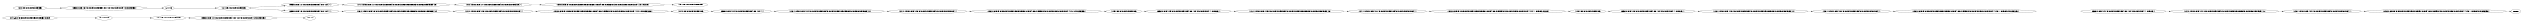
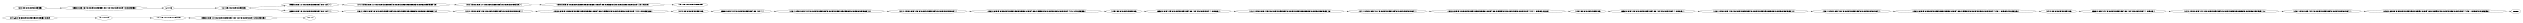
  digraph {
    fontname=Lato
    rankdir=LR
    node [fontname=Lato]
    edge [fontname=Lato]
    n1 [label="r3 := @this: javaT.lang.StringBuilder.BuilderForwarding"]
    "r0 = \"aString\""
    "$r1 = new java.lang.StringBuilder"
    "specialinvoke $r1.<java.lang.StringBuilder: void <init>(java.lang.String)>(\"aStringBuilder\")"
    "r2 = $r1"
    "$r3 = new java.lang.StringBuffer"
    "specialinvoke $r3.<java.lang.StringBuffer: void <init>(java.lang.String)>(\"aStringBuffer\")"
    "r4 = $r3"
    "$r6 = new java.lang.StringBuilder"
    "specialinvoke $r6.<java.lang.StringBuilder: void <init>()>()"
    "specialinvoke $r9.<java.lang.StringBuilder: void <init>()>()"
    "$r7 = virtualinvoke $r6.<java.lang.StringBuilder: java.lang.StringBuilder append(java.lang.CharSequence)>(r0)"
    "$r8 = virtualinvoke $r7.<java.lang.StringBuilder: java.lang.String toString()>()"
    "virtualinvoke r5.<javaT.lang.StringBuilder.BuilderForwarding: void assertEquals(java.lang.String,java.lang.String)>($r8, \"aString\")"
    "$r9 = new java.lang.StringBuilder"
    "$r10 = virtualinvoke $r9.<java.lang.StringBuilder: java.lang.StringBuilder append(java.lang.CharSequence)>(r2)"
    "$r11 = virtualinvoke $r10.<java.lang.StringBuilder: java.lang.String toString()>()"
    "virtualinvoke r5.<javaT.lang.StringBuilder.BuilderForwarding: void assertEquals(java.lang.String,java.lang.String)>($r11, \"aStringBuilder\")"
    "$r12 = new java.lang.StringBuilder"
    "specialinvoke $r12.<java.lang.StringBuilder: void <init>()>()"
    "$r13 = virtualinvoke $r12.<java.lang.StringBuilder: java.lang.StringBuilder append(java.lang.CharSequence)>(r4)"
    "$r14 = virtualinvoke $r13.<java.lang.StringBuilder: java.lang.String toString()>()"
    "virtualinvoke r5.<javaT.lang.StringBuilder.BuilderForwarding: void assertEquals(java.lang.String,java.lang.String)>($r14, \"aStringBuffer\")"
    "$r15 = new java.lang.StringBuilder"
    "specialinvoke $r15.<java.lang.StringBuilder: void <init>(java.lang.String)>(\"NonEmpty\")"
    "$r16 = virtualinvoke $r15.<java.lang.StringBuilder: java.lang.StringBuilder append(java.lang.CharSequence)>(r0)"
    "$r17 = virtualinvoke $r16.<java.lang.StringBuilder: java.lang.String toString()>()"
    "virtualinvoke r5.<javaT.lang.StringBuilder.BuilderForwarding: void assertEquals(java.lang.String,java.lang.String)>($r17, \"NonEmptyaString\")"
    "$r18 = new java.lang.StringBuilder"
    "specialinvoke $r18.<java.lang.StringBuilder: void <init>(java.lang.String)>(\"NonEmpty\")"
    "$r19 = virtualinvoke $r18.<java.lang.StringBuilder: java.lang.StringBuilder append(java.lang.CharSequence)>(r2)"
    "$r20 = virtualinvoke $r19.<java.lang.StringBuilder: java.lang.String toString()>()"
    "virtualinvoke r5.<javaT.lang.StringBuilder.BuilderForwarding: void assertEquals(java.lang.String,java.lang.String)>($r20, \"NonEmptyaStringBuilder\")"
+   "$r21 = new java.lang.StringBuilder"
    "specialinvoke $r21.<java.lang.StringBuilder: void <init>(java.lang.String)>(\"NonEmpty\")"
    "$r22 = virtualinvoke $r21.<java.lang.StringBuilder: java.lang.StringBuilder append(java.lang.CharSequence)>(r4)"
    "$r23 = virtualinvoke $r22.<java.lang.StringBuilder: java.lang.String toString()>()"
    "virtualinvoke r5.<javaT.lang.StringBuilder.BuilderForwarding: void assertEquals(java.lang.String,java.lang.String)>($r23, \"NonEmptyaStringBuffer\")"
    n39 [label=append]
    n1 -> "r0 = \"aString\""
    "r0 = \"aString\"" -> "$r1 = new java.lang.StringBuilder"
    "$r1 = new java.lang.StringBuilder" -> "specialinvoke $r1.<java.lang.StringBuilder: void <init>(java.lang.String)>(\"aStringBuilder\")"
    "specialinvoke $r1.<java.lang.StringBuilder: void <init>(java.lang.String)>(\"aStringBuilder\")" -> "r2 = $r1"
    "$r3 = new java.lang.StringBuffer" -> "specialinvoke $r3.<java.lang.StringBuffer: void <init>(java.lang.String)>(\"aStringBuffer\")"
    "specialinvoke $r3.<java.lang.StringBuffer: void <init>(java.lang.String)>(\"aStringBuffer\")" -> "r4 = $r3"
    "r4 = $r3" -> "$r6 = new java.lang.StringBuilder"
    "$r6 = new java.lang.StringBuilder" -> "specialinvoke $r6.<java.lang.StringBuilder: void <init>()>()"
    "$r6 = new java.lang.StringBuilder" -> "specialinvoke $r9.<java.lang.StringBuilder: void <init>()>()"
    "specialinvoke $r6.<java.lang.StringBuilder: void <init>()>()" -> "$r7 = virtualinvoke $r6.<java.lang.StringBuilder: java.lang.StringBuilder append(java.lang.CharSequence)>(r0)"
    "specialinvoke $r9.<java.lang.StringBuilder: void <init>()>()" -> "$r10 = virtualinvoke $r9.<java.lang.StringBuilder: java.lang.StringBuilder append(java.lang.CharSequence)>(r2)"
    "$r7 = virtualinvoke $r6.<java.lang.StringBuilder: java.lang.StringBuilder append(java.lang.CharSequence)>(r0)" -> "$r8 = virtualinvoke $r7.<java.lang.StringBuilder: java.lang.String toString()>()"
    "$r8 = virtualinvoke $r7.<java.lang.StringBuilder: java.lang.String toString()>()" -> "virtualinvoke r5.<javaT.lang.StringBuilder.BuilderForwarding: void assertEquals(java.lang.String,java.lang.String)>($r8, \"aString\")"
    "virtualinvoke r5.<javaT.lang.StringBuilder.BuilderForwarding: void assertEquals(java.lang.String,java.lang.String)>($r8, \"aString\")" -> "$r9 = new java.lang.StringBuilder"
    "$r10 = virtualinvoke $r9.<java.lang.StringBuilder: java.lang.StringBuilder append(java.lang.CharSequence)>(r2)" -> "$r11 = virtualinvoke $r10.<java.lang.StringBuilder: java.lang.String toString()>()"
    "$r11 = virtualinvoke $r10.<java.lang.StringBuilder: java.lang.String toString()>()" -> "virtualinvoke r5.<javaT.lang.StringBuilder.BuilderForwarding: void assertEquals(java.lang.String,java.lang.String)>($r11, \"aStringBuilder\")"
    "virtualinvoke r5.<javaT.lang.StringBuilder.BuilderForwarding: void assertEquals(java.lang.String,java.lang.String)>($r11, \"aStringBuilder\")" -> "$r12 = new java.lang.StringBuilder"
    "$r12 = new java.lang.StringBuilder" -> "specialinvoke $r12.<java.lang.StringBuilder: void <init>()>()"
    "specialinvoke $r12.<java.lang.StringBuilder: void <init>()>()" -> "$r13 = virtualinvoke $r12.<java.lang.StringBuilder: java.lang.StringBuilder append(java.lang.CharSequence)>(r4)"
    "$r13 = virtualinvoke $r12.<java.lang.StringBuilder: java.lang.StringBuilder append(java.lang.CharSequence)>(r4)" -> "$r14 = virtualinvoke $r13.<java.lang.StringBuilder: java.lang.String toString()>()"
    "$r14 = virtualinvoke $r13.<java.lang.StringBuilder: java.lang.String toString()>()" -> "virtualinvoke r5.<javaT.lang.StringBuilder.BuilderForwarding: void assertEquals(java.lang.String,java.lang.String)>($r14, \"aStringBuffer\")"
    "virtualinvoke r5.<javaT.lang.StringBuilder.BuilderForwarding: void assertEquals(java.lang.String,java.lang.String)>($r14, \"aStringBuffer\")" -> "$r15 = new java.lang.StringBuilder"
    "$r15 = new java.lang.StringBuilder" -> "specialinvoke $r15.<java.lang.StringBuilder: void <init>(java.lang.String)>(\"NonEmpty\")"
    "specialinvoke $r15.<java.lang.StringBuilder: void <init>(java.lang.String)>(\"NonEmpty\")" -> "$r16 = virtualinvoke $r15.<java.lang.StringBuilder: java.lang.StringBuilder append(java.lang.CharSequence)>(r0)"
    "$r16 = virtualinvoke $r15.<java.lang.StringBuilder: java.lang.StringBuilder append(java.lang.CharSequence)>(r0)" -> "$r17 = virtualinvoke $r16.<java.lang.StringBuilder: java.lang.String toString()>()"
    "$r17 = virtualinvoke $r16.<java.lang.StringBuilder: java.lang.String toString()>()" -> "virtualinvoke r5.<javaT.lang.StringBuilder.BuilderForwarding: void assertEquals(java.lang.String,java.lang.String)>($r17, \"NonEmptyaString\")"
    "virtualinvoke r5.<javaT.lang.StringBuilder.BuilderForwarding: void assertEquals(java.lang.String,java.lang.String)>($r17, \"NonEmptyaString\")" -> "$r18 = new java.lang.StringBuilder"
    "$r18 = new java.lang.StringBuilder" -> "specialinvoke $r18.<java.lang.StringBuilder: void <init>(java.lang.String)>(\"NonEmpty\")"
    "specialinvoke $r18.<java.lang.StringBuilder: void <init>(java.lang.String)>(\"NonEmpty\")" -> "$r19 = virtualinvoke $r18.<java.lang.StringBuilder: java.lang.StringBuilder append(java.lang.CharSequence)>(r2)"
    "$r19 = virtualinvoke $r18.<java.lang.StringBuilder: java.lang.StringBuilder append(java.lang.CharSequence)>(r2)" -> "$r20 = virtualinvoke $r19.<java.lang.StringBuilder: java.lang.String toString()>()"
    "$r20 = virtualinvoke $r19.<java.lang.StringBuilder: java.lang.String toString()>()" -> "virtualinvoke r5.<javaT.lang.StringBuilder.BuilderForwarding: void assertEquals(java.lang.String,java.lang.String)>($r20, \"NonEmptyaStringBuilder\")"
+   "virtualinvoke r5.<javaT.lang.StringBuilder.BuilderForwarding: void assertEquals(java.lang.String,java.lang.String)>($r20, \"NonEmptyaStringBuilder\")" -> "$r21 = new java.lang.StringBuilder"
+   "$r21 = new java.lang.StringBuilder" -> "specialinvoke $r21.<java.lang.StringBuilder: void <init>(java.lang.String)>(\"NonEmpty\")"
    "specialinvoke $r21.<java.lang.StringBuilder: void <init>(java.lang.String)>(\"NonEmpty\")" -> "$r22 = virtualinvoke $r21.<java.lang.StringBuilder: java.lang.StringBuilder append(java.lang.CharSequence)>(r4)"
    "$r22 = virtualinvoke $r21.<java.lang.StringBuilder: java.lang.StringBuilder append(java.lang.CharSequence)>(r4)" -> "$r23 = virtualinvoke $r22.<java.lang.StringBuilder: java.lang.String toString()>()"
    "$r23 = virtualinvoke $r22.<java.lang.StringBuilder: java.lang.String toString()>()" -> "virtualinvoke r5.<javaT.lang.StringBuilder.BuilderForwarding: void assertEquals(java.lang.String,java.lang.String)>($r23, \"NonEmptyaStringBuffer\")"
    "virtualinvoke r5.<javaT.lang.StringBuilder.BuilderForwarding: void assertEquals(java.lang.String,java.lang.String)>($r23, \"NonEmptyaStringBuffer\")" -> n39
  }
